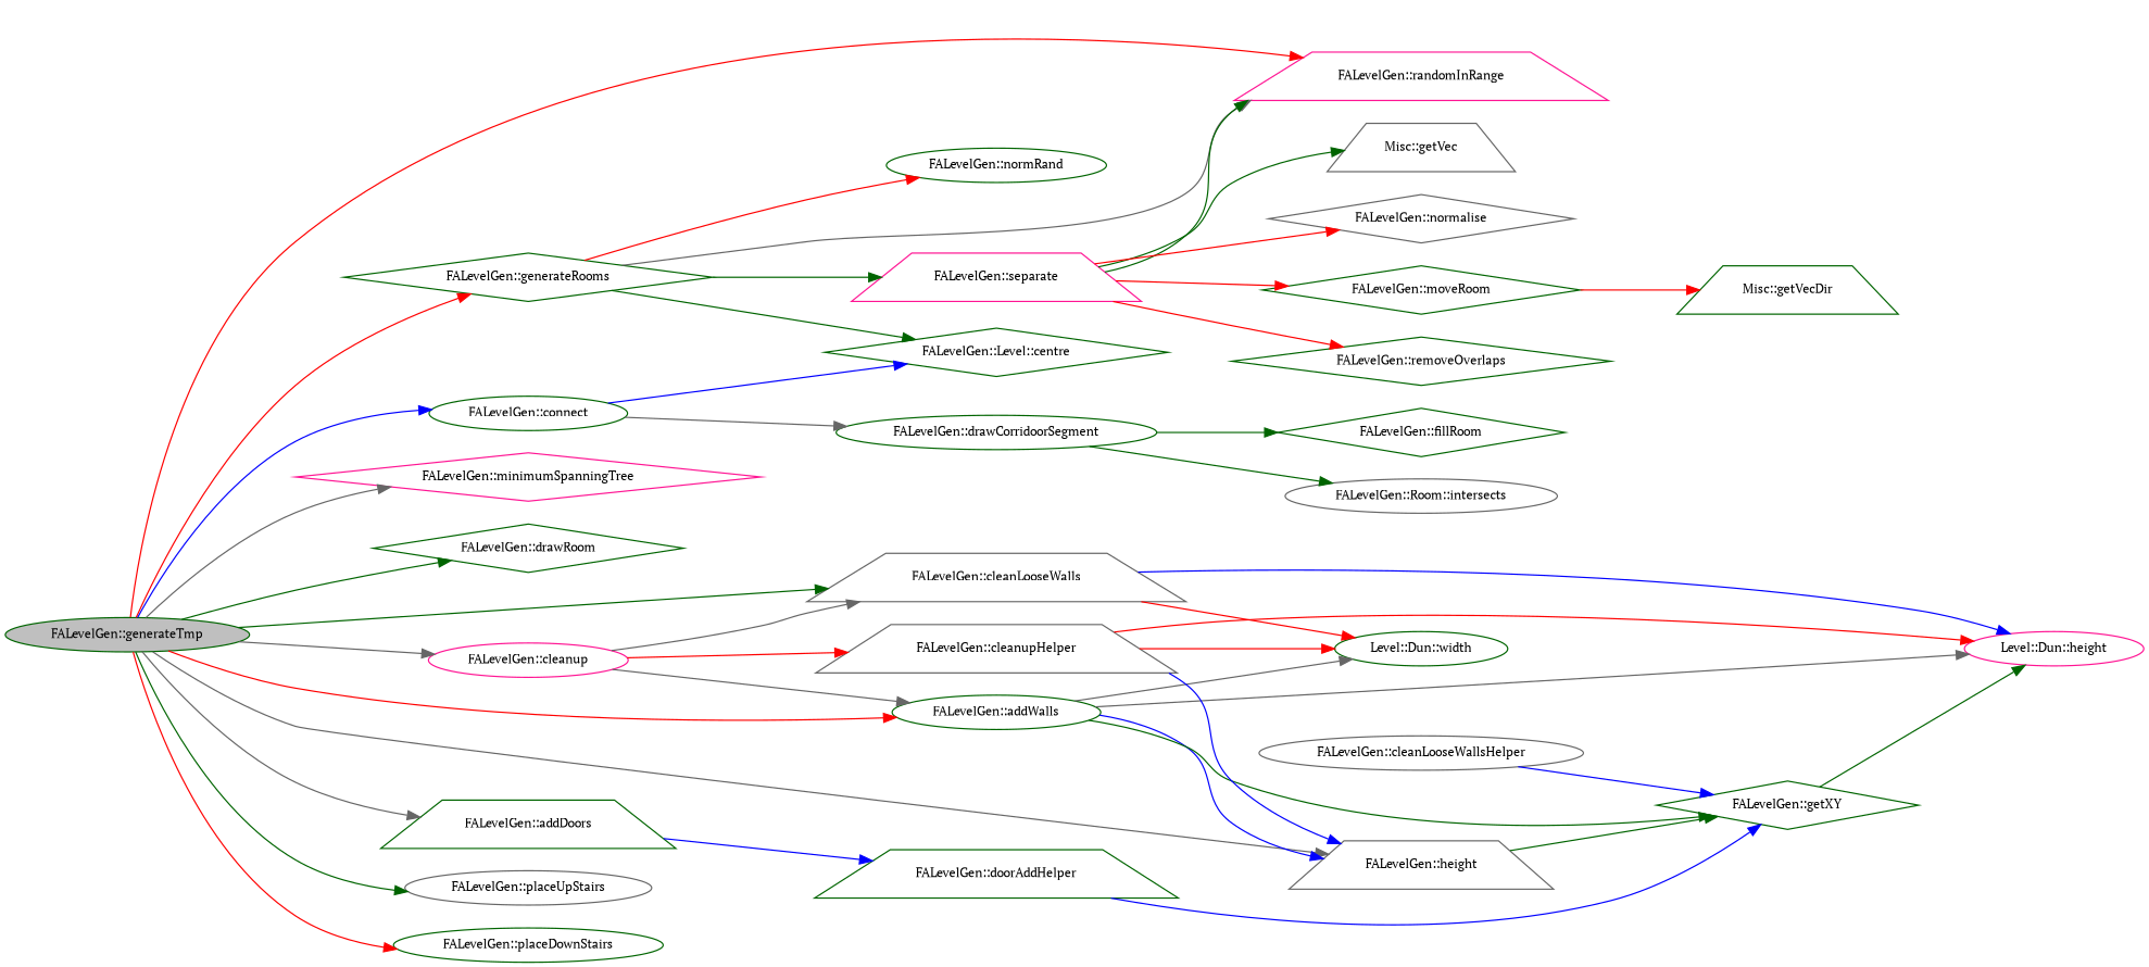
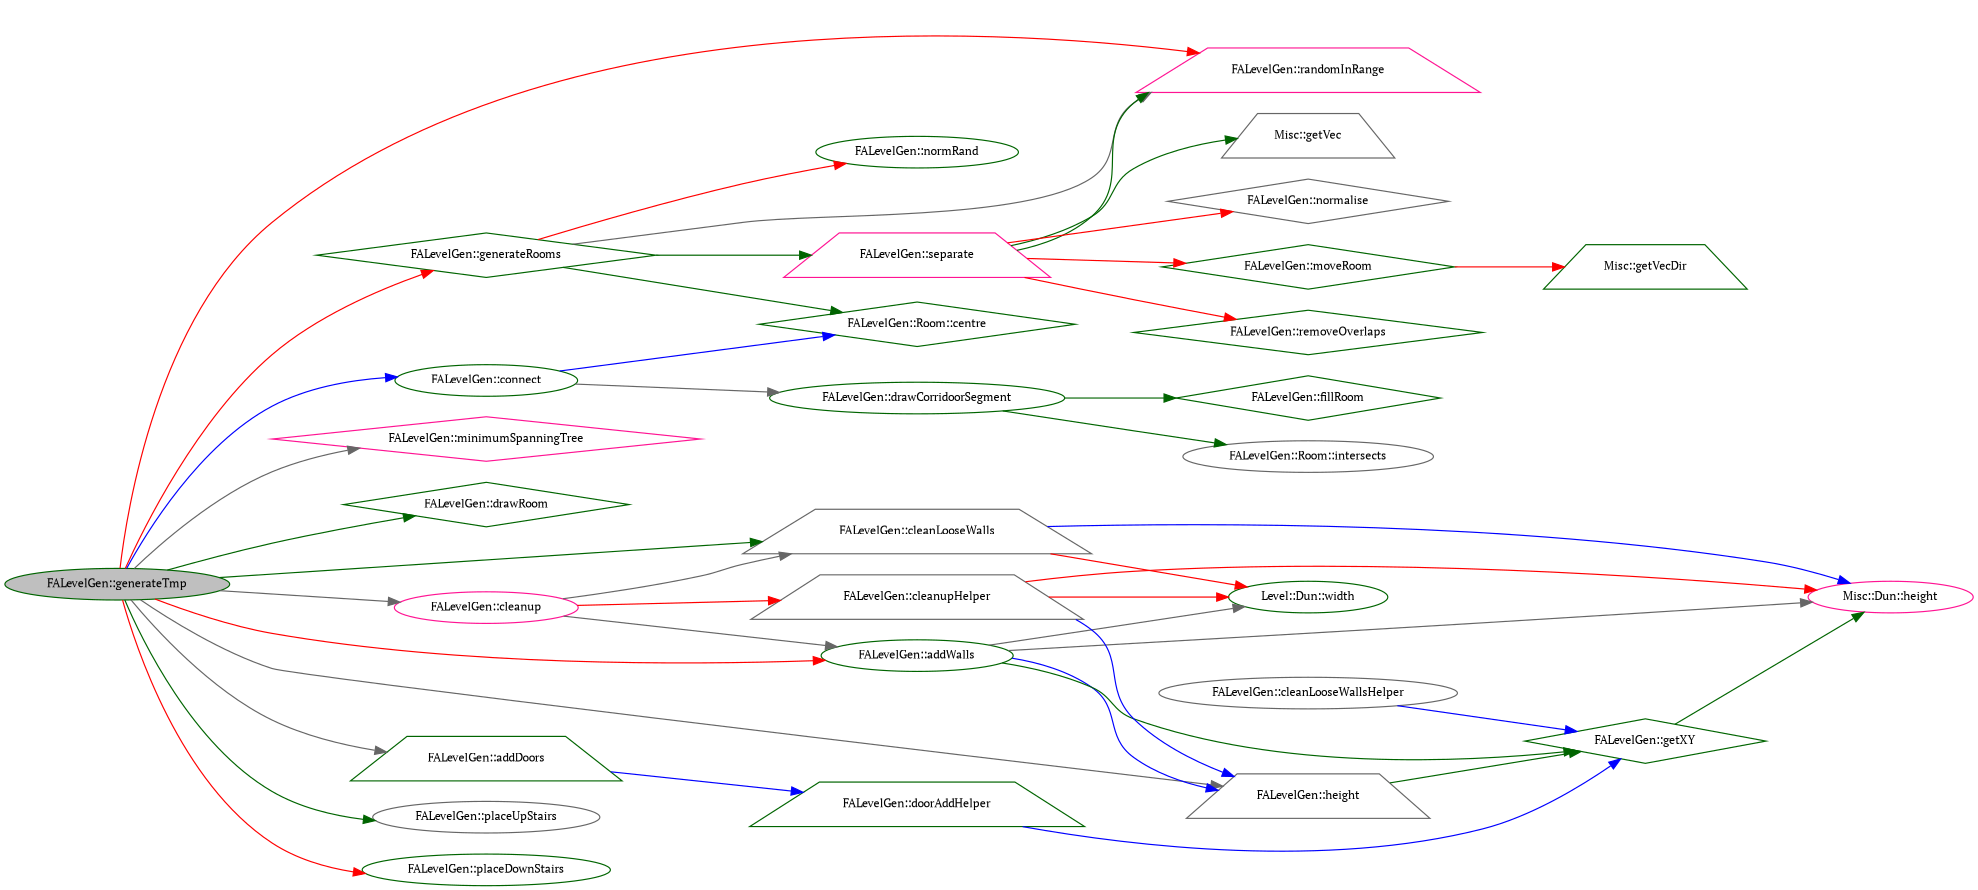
  digraph {
    fontname="PT Serif"
    rankdir=LR
    node [color=darkgreen fillcolor=white fontname="PT Serif" fontsize=10 shape=ellipse style=filled]
    edge [color=red fontname="PT Serif" fontsize=10 labelfontname=Helvetica labelfontsize=10 style=solid]
    n1 [fillcolor=grey75 fontcolor=black height=0.2 label="FALevelGen::generateTmp" width=0.4]
    n2 [height=0.2 label="FALevelGen::generateRooms" shape=diamond width=0.4]
    n3 [color=deeppink height=0.2 label="FALevelGen::randomInRange" shape=trapezium width=0.4]
    n4 [color=deeppink height=0.2 label="FALevelGen::minimumSpanningTree" shape=diamond width=0.4]
    n5 [height=0.2 label="FALevelGen::connect" width=0.4]
    n6 [height=0.2 label="FALevelGen::drawRoom" shape=diamond width=0.4]
    n7 [height=0.2 label="FALevelGen::addWalls" width=0.4]
    n8 [color=gray40 height=0.2 label="FALevelGen::height" shape=trapezium width=0.4]
    n9 [color=deeppink height=0.2 label="FALevelGen::cleanup" width=0.4]
    n10 [color=gray40 height=0.2 label="FALevelGen::cleanLooseWalls" shape=trapezium width=0.4]
    n11 [height=0.2 label="FALevelGen::addDoors" shape=trapezium width=0.4]
    n12 [color=gray40 height=0.2 label="FALevelGen::placeUpStairs" width=0.4]
    n13 [height=0.2 label="FALevelGen::placeDownStairs" width=0.4]
-   n14 [height=0.2 label="FALevelGen::Level::centre" shape=diamond width=0.4]
+   n14 [height=0.2 label="FALevelGen::Room::centre" shape=diamond width=0.4]
    n15 [height=0.2 label="FALevelGen::normRand" width=0.4]
    n16 [color=deeppink height=0.2 label="FALevelGen::separate" shape=trapezium width=0.4]
    n17 [height=0.2 label="FALevelGen::drawCorridoorSegment" width=0.4]
    n18 [height=0.2 label="Level::Dun::width" width=0.4]
-   n19 [color=deeppink height=0.2 label="Level::Dun::height" width=0.4]
+   n19 [color=deeppink height=0.2 label="Misc::Dun::height" width=0.4]
    n20 [height=0.2 label="FALevelGen::getXY" shape=diamond width=0.4]
    n21 [color=gray40 height=0.2 label="FALevelGen::cleanupHelper" shape=trapezium width=0.4]
    n22 [height=0.2 label="FALevelGen::doorAddHelper" shape=trapezium width=0.4]
    n23 [color=gray40 height=0.2 label="Misc::getVec" shape=trapezium width=0.4]
    n24 [color=gray40 height=0.2 label="FALevelGen::normalise" shape=diamond width=0.4]
    n25 [height=0.2 label="FALevelGen::moveRoom" shape=diamond width=0.4]
    n26 [height=0.2 label="FALevelGen::removeOverlaps" shape=diamond width=0.4]
    n27 [height=0.2 label="Misc::getVecDir" shape=trapezium width=0.4]
    n28 [height=0.2 label="FALevelGen::fillRoom" shape=diamond width=0.4]
    n29 [color=gray40 height=0.2 label="FALevelGen::Room::intersects" width=0.4]
    n30 [color=gray40 height=0.2 label="FALevelGen::cleanLooseWallsHelper" width=0.4]
    n1 -> n2
    n1 -> n3
    n1 -> n4 [color=gray40]
    n1 -> n5 [color=blue]
    n1 -> n6 [color=darkgreen]
    n1 -> n7
    n1 -> n8 [color=gray40]
    n1 -> n9 [color=gray40]
    n1 -> n10 [color=darkgreen]
    n1 -> n11 [color=gray40]
    n1 -> n12 [color=darkgreen]
    n1 -> n13
    n2 -> n3 [color=gray40]
    n2 -> n14 [color=darkgreen]
    n2 -> n15
    n2 -> n16 [color=darkgreen]
    n5 -> n14 [color=blue]
    n5 -> n17 [color=gray40]
    n7 -> n8 [color=blue]
    n7 -> n18 [color=gray40]
    n7 -> n19 [color=gray40]
    n7 -> n20 [color=darkgreen]
    n8 -> n20 [color=darkgreen]
    n9 -> n7 [color=gray40]
    n9 -> n10 [color=gray40]
    n9 -> n21
    n10 -> n18
    n10 -> n19 [color=blue]
    n11 -> n22 [color=blue]
    n16 -> n3 [color=darkgreen]
    n16 -> n23 [color=darkgreen]
    n16 -> n24
    n16 -> n25
    n16 -> n26
    n17 -> n28 [color=darkgreen]
    n17 -> n29 [color=darkgreen]
    n20 -> n19 [color=darkgreen]
    n21 -> n8 [color=blue]
    n21 -> n18
    n21 -> n19
    n22 -> n20 [color=blue]
    n25 -> n27
    n30 -> n20 [color=blue]
  }
